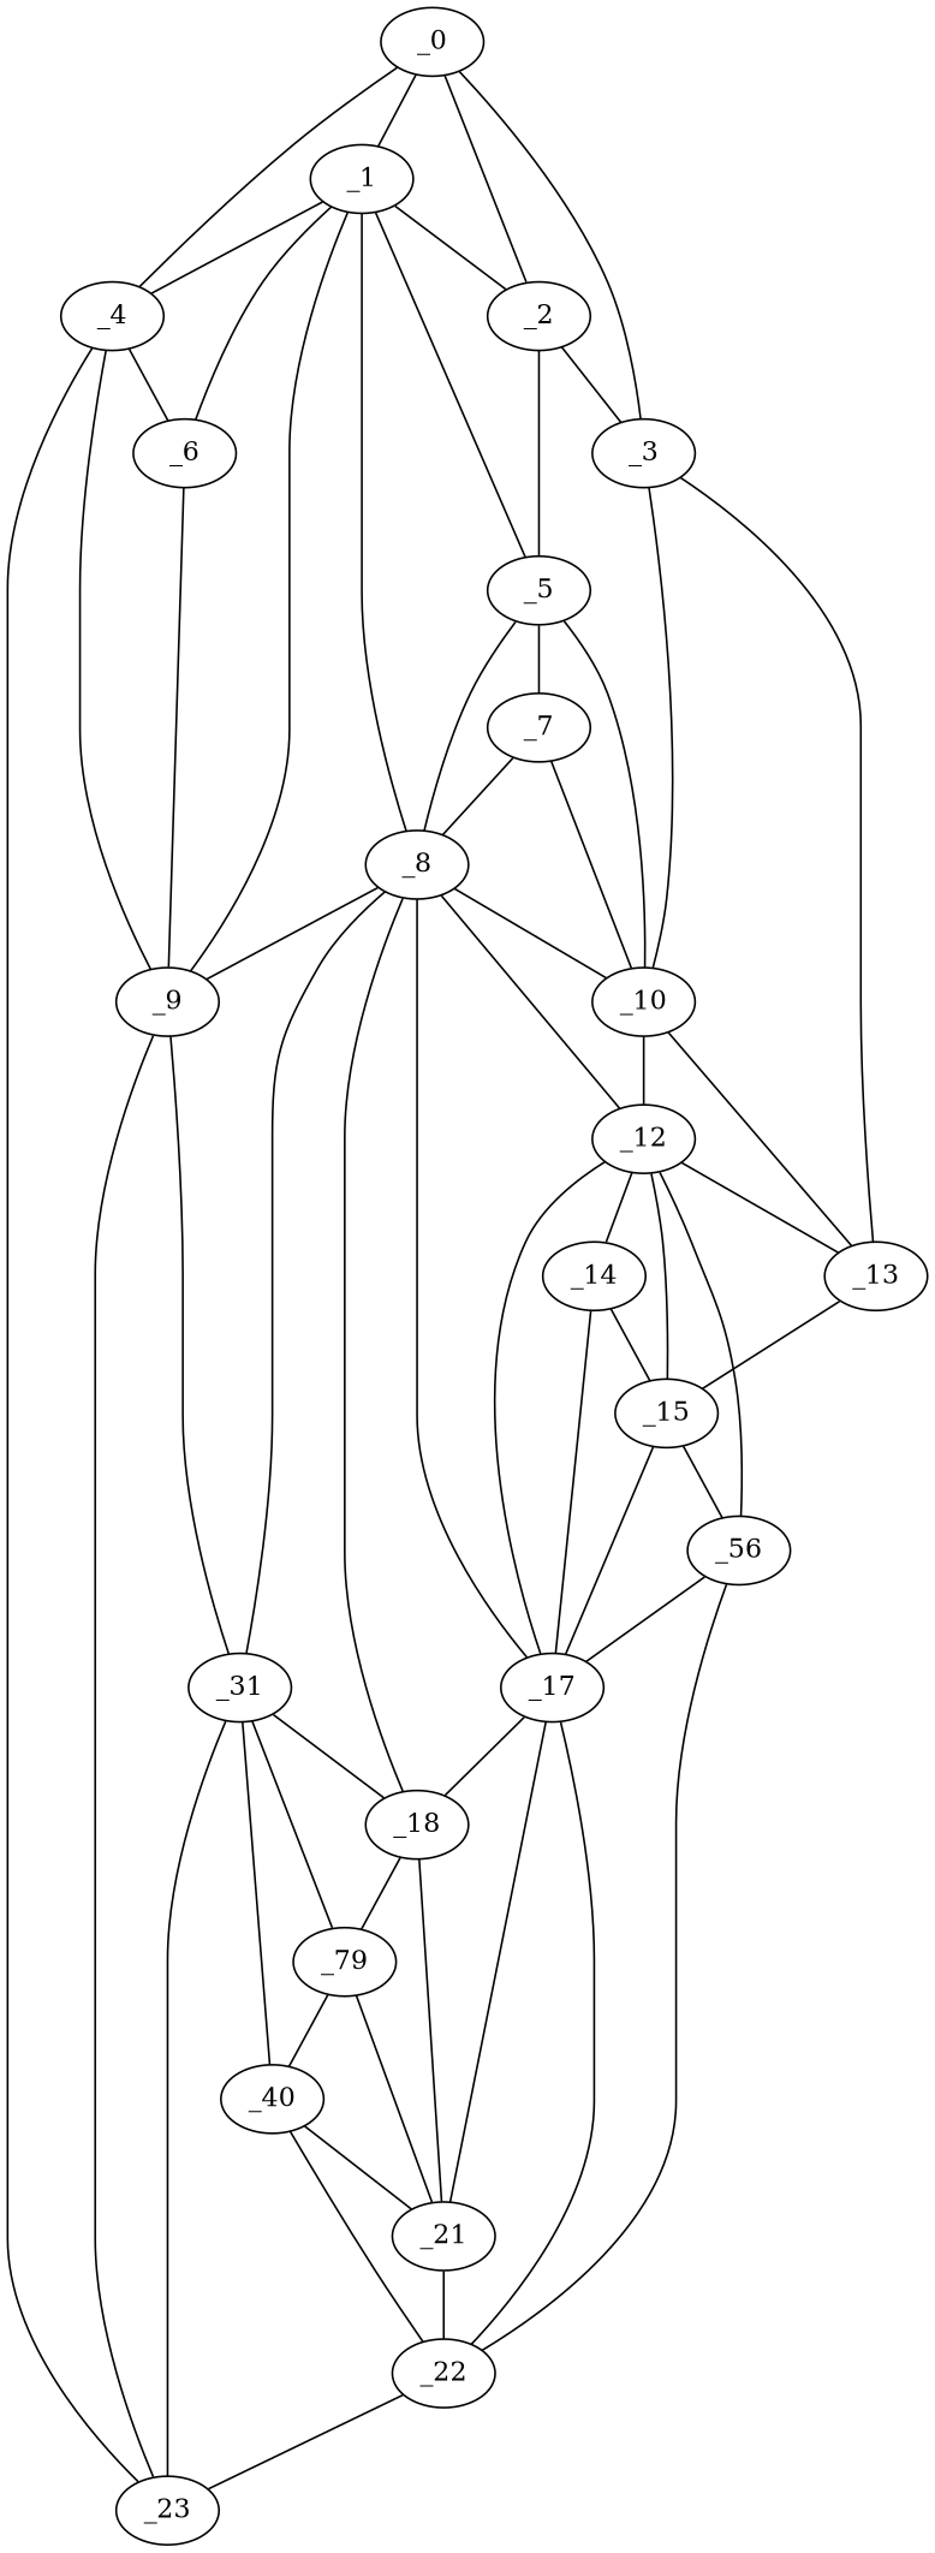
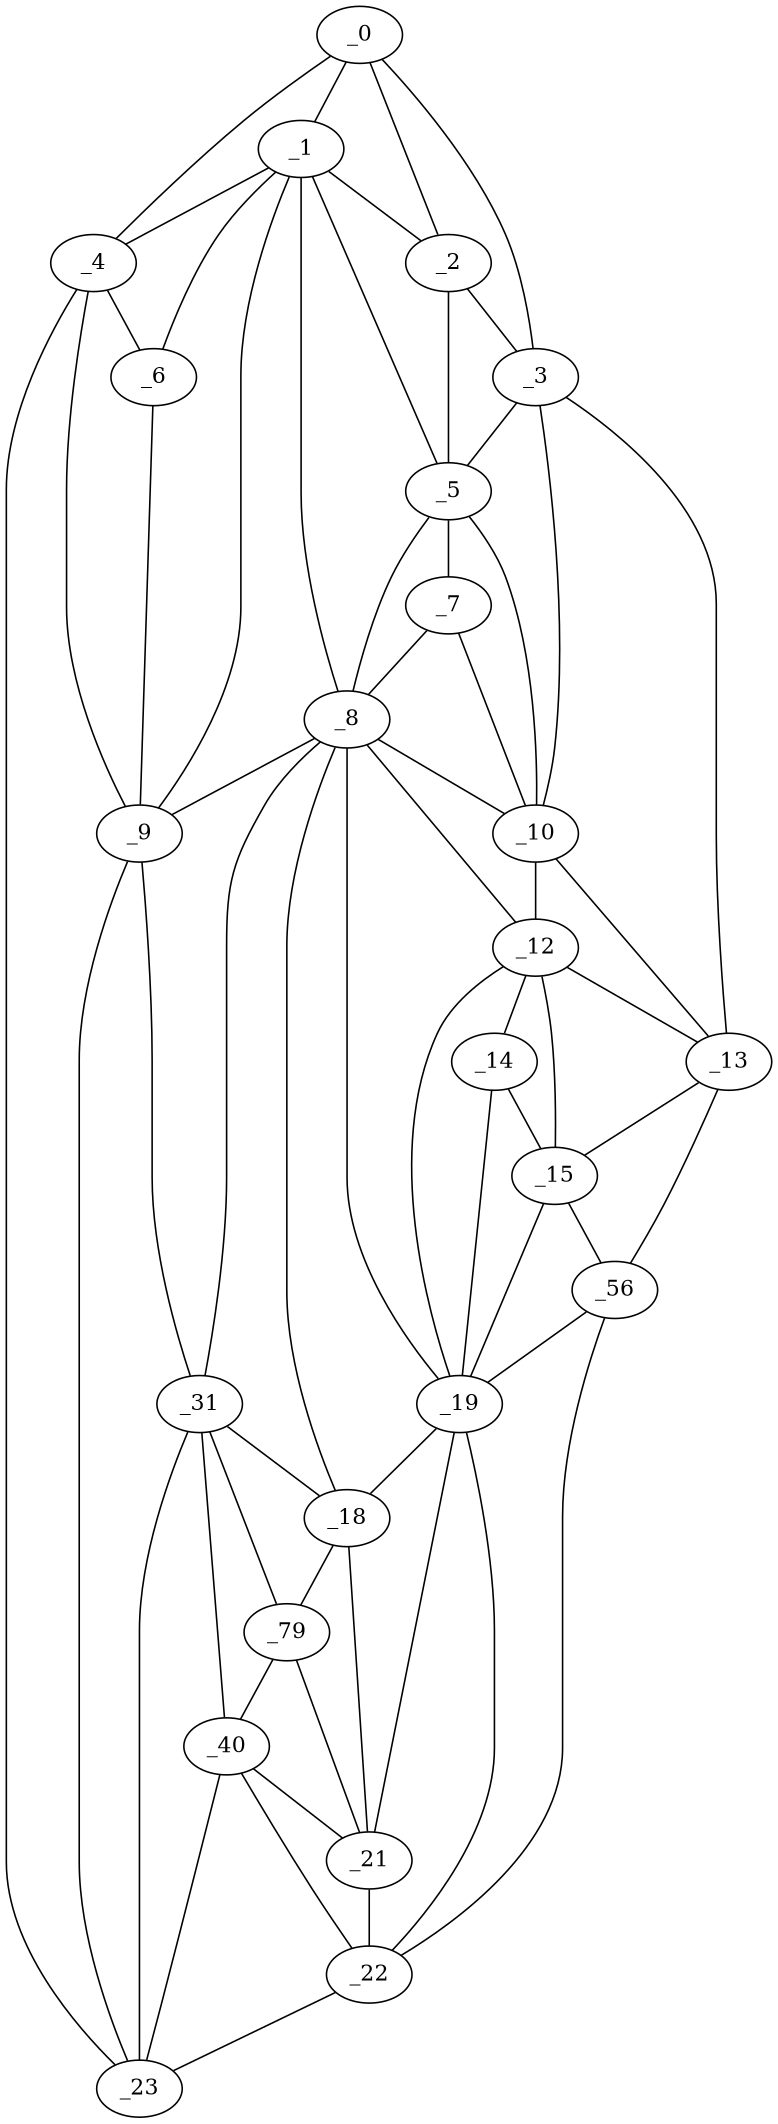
  graph {
    node [x=58 y=30]
    edge [valence=2]
    _0 [x=5 y=67]
    _1 [x=22 y=68]
    _2 [x=27 y=29]
    _3 [x=28 y=20]
    _4 [x=35 y=96]
    _5 [x=41 y=29]
    _6 [x=42 y=93]
    _8 [y=35]
    _9 [y=92]
    _10 [x=61 y=22]
    _13 [x=96 y=19]
    _23 [x=125 y=101]
    _7 [x=51]
    n14 [label=_31 x=67 y=89]
    _12 [x=87]
-   _17 [x=102 y=47]
+   _17 [x=102 y=47 label=_19]
    _18 [x=104 y=65]
    _15 [x=100]
    n19 [label=_56 x=102 y=23]
    n20 [label=_79 x=105 y=74]
    n21 [label=_40 x=113 y=88]
    _14 [x=99 y=39]
    _22 [x=125 y=72]
    _21 [x=119 y=69]
    _0 -- _1 [valence=1]
    _0 -- _2
    _0 -- _3 [valence=1]
    _0 -- _4 [valence=1]
    _1 -- _2
    _1 -- _4
    _1 -- _5 [valence=1]
    _1 -- _6 [valence=1]
    _1 -- _8
    _1 -- _9
    _2 -- _3
    _2 -- _5
+   _3 -- _5
    _3 -- _10
    _3 -- _13 [valence=1]
    _4 -- _6
    _4 -- _9
    _4 -- _23 [valence=1]
    _5 -- _8
    _5 -- _10
    _5 -- _7 [valence=1]
    _6 -- _9
    _8 -- _9
    _8 -- _10
    _8 -- n14 [valence=1]
    _8 -- _12
    _8 -- _17
    _8 -- _18
    _9 -- _23
    _9 -- n14
    _10 -- _13 [valence=1]
    _10 -- _12 [valence=1]
    _13 -- _15
-   _12 -- n19 [valence=1]
+   _13 -- n19 [valence=1]
    _7 -- _8
    _7 -- _10
    n14 -- _23
    n14 -- _18
    n14 -- n20 [valence=1]
    n14 -- n21
    _12 -- _13 [valence=1]
    _12 -- _17 [valence=1]
    _12 -- _15 [valence=1]
    _12 -- _14
    _17 -- _18 [valence=1]
    _17 -- _22
    _17 -- _21
    _18 -- n20
    _18 -- _21
    _15 -- _17 [valence=1]
    _15 -- n19 [valence=1]
    n19 -- _17
    n19 -- _22 [valence=1]
    n20 -- n21 [valence=1]
    n20 -- _21
+   n21 -- _23 [valence=1]
    n21 -- _22 [valence=1]
    n21 -- _21
    _14 -- _17 [valence=1]
    _14 -- _15
    _22 -- _23 [valence=1]
    _21 -- _22 [valence=1]
  }
